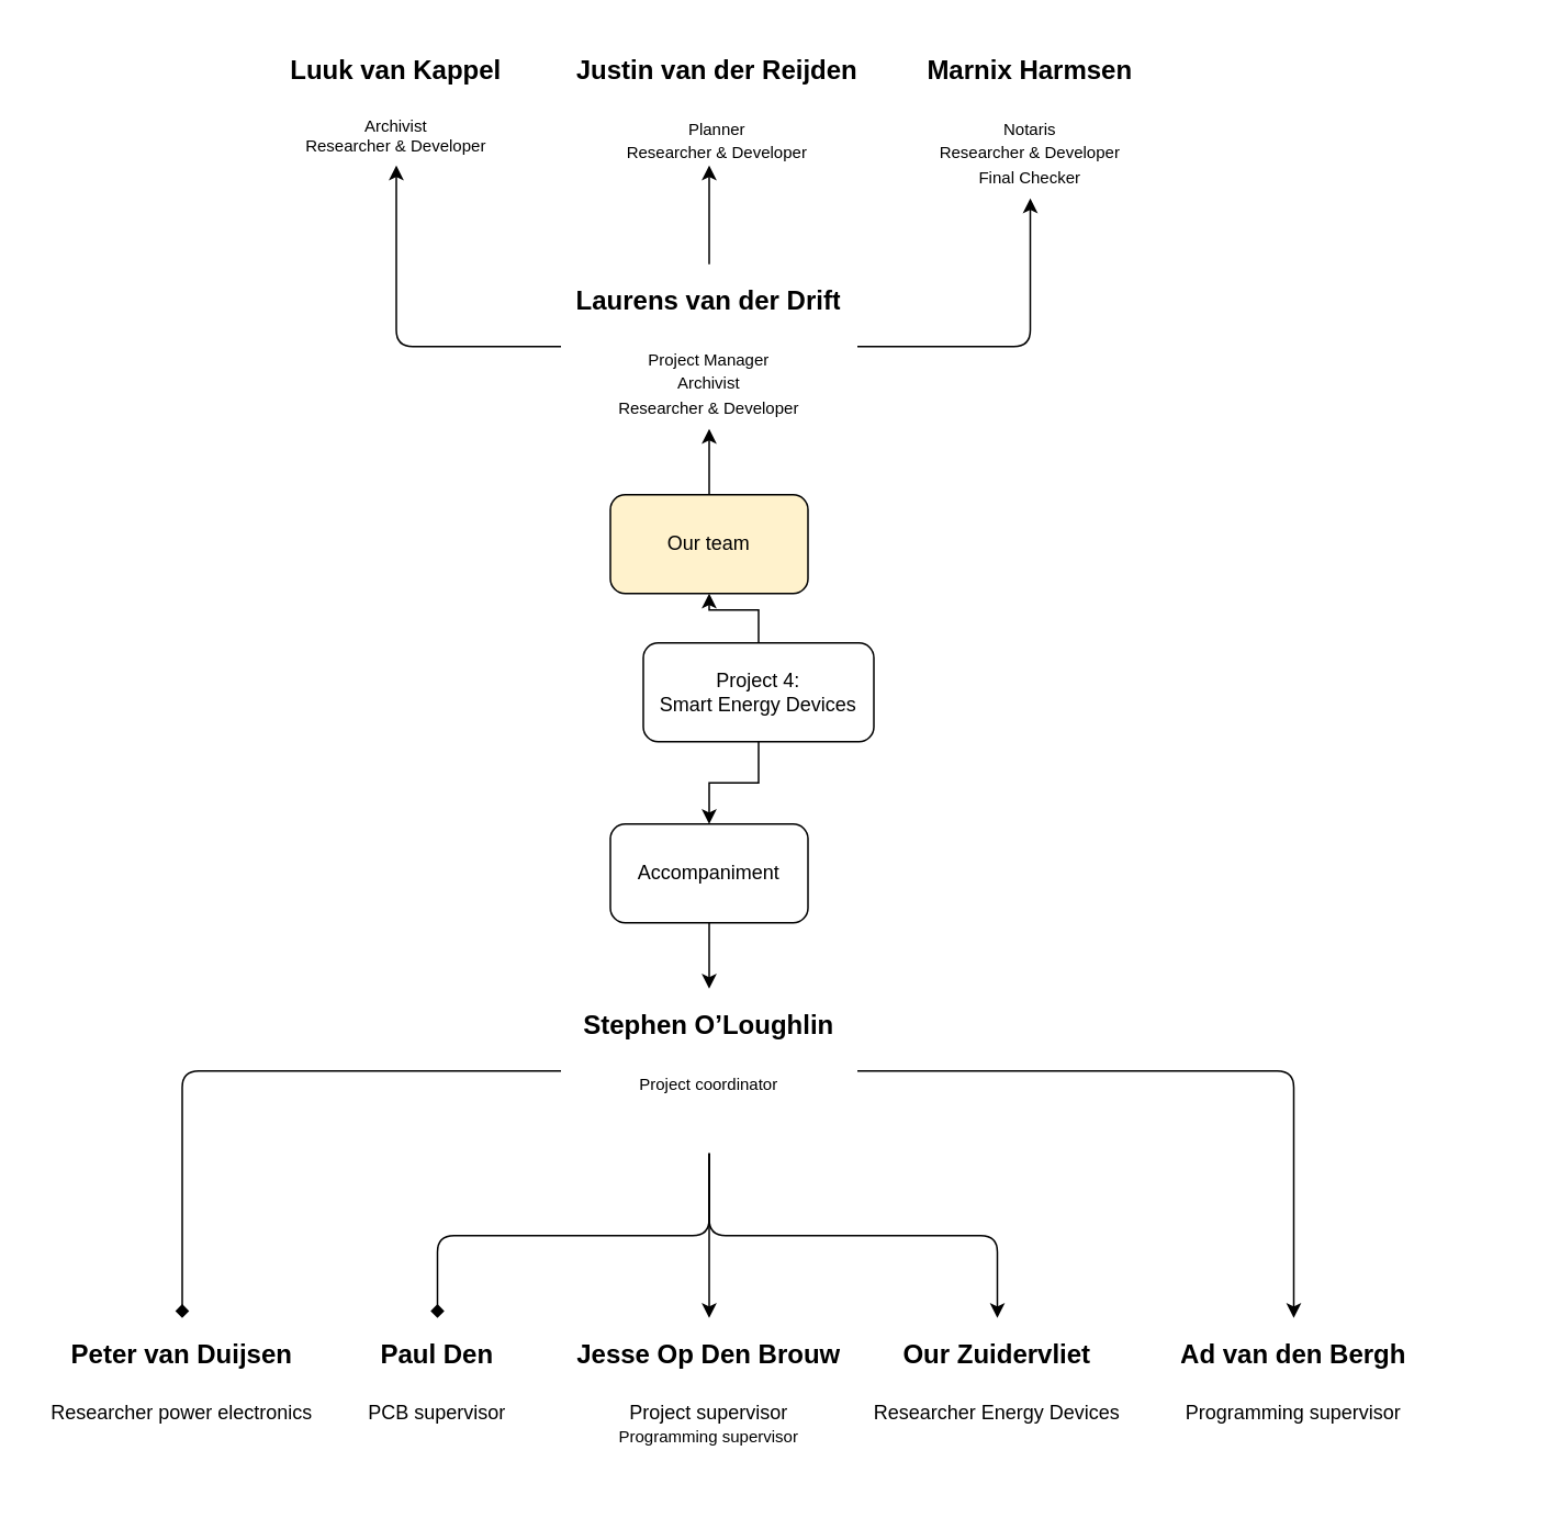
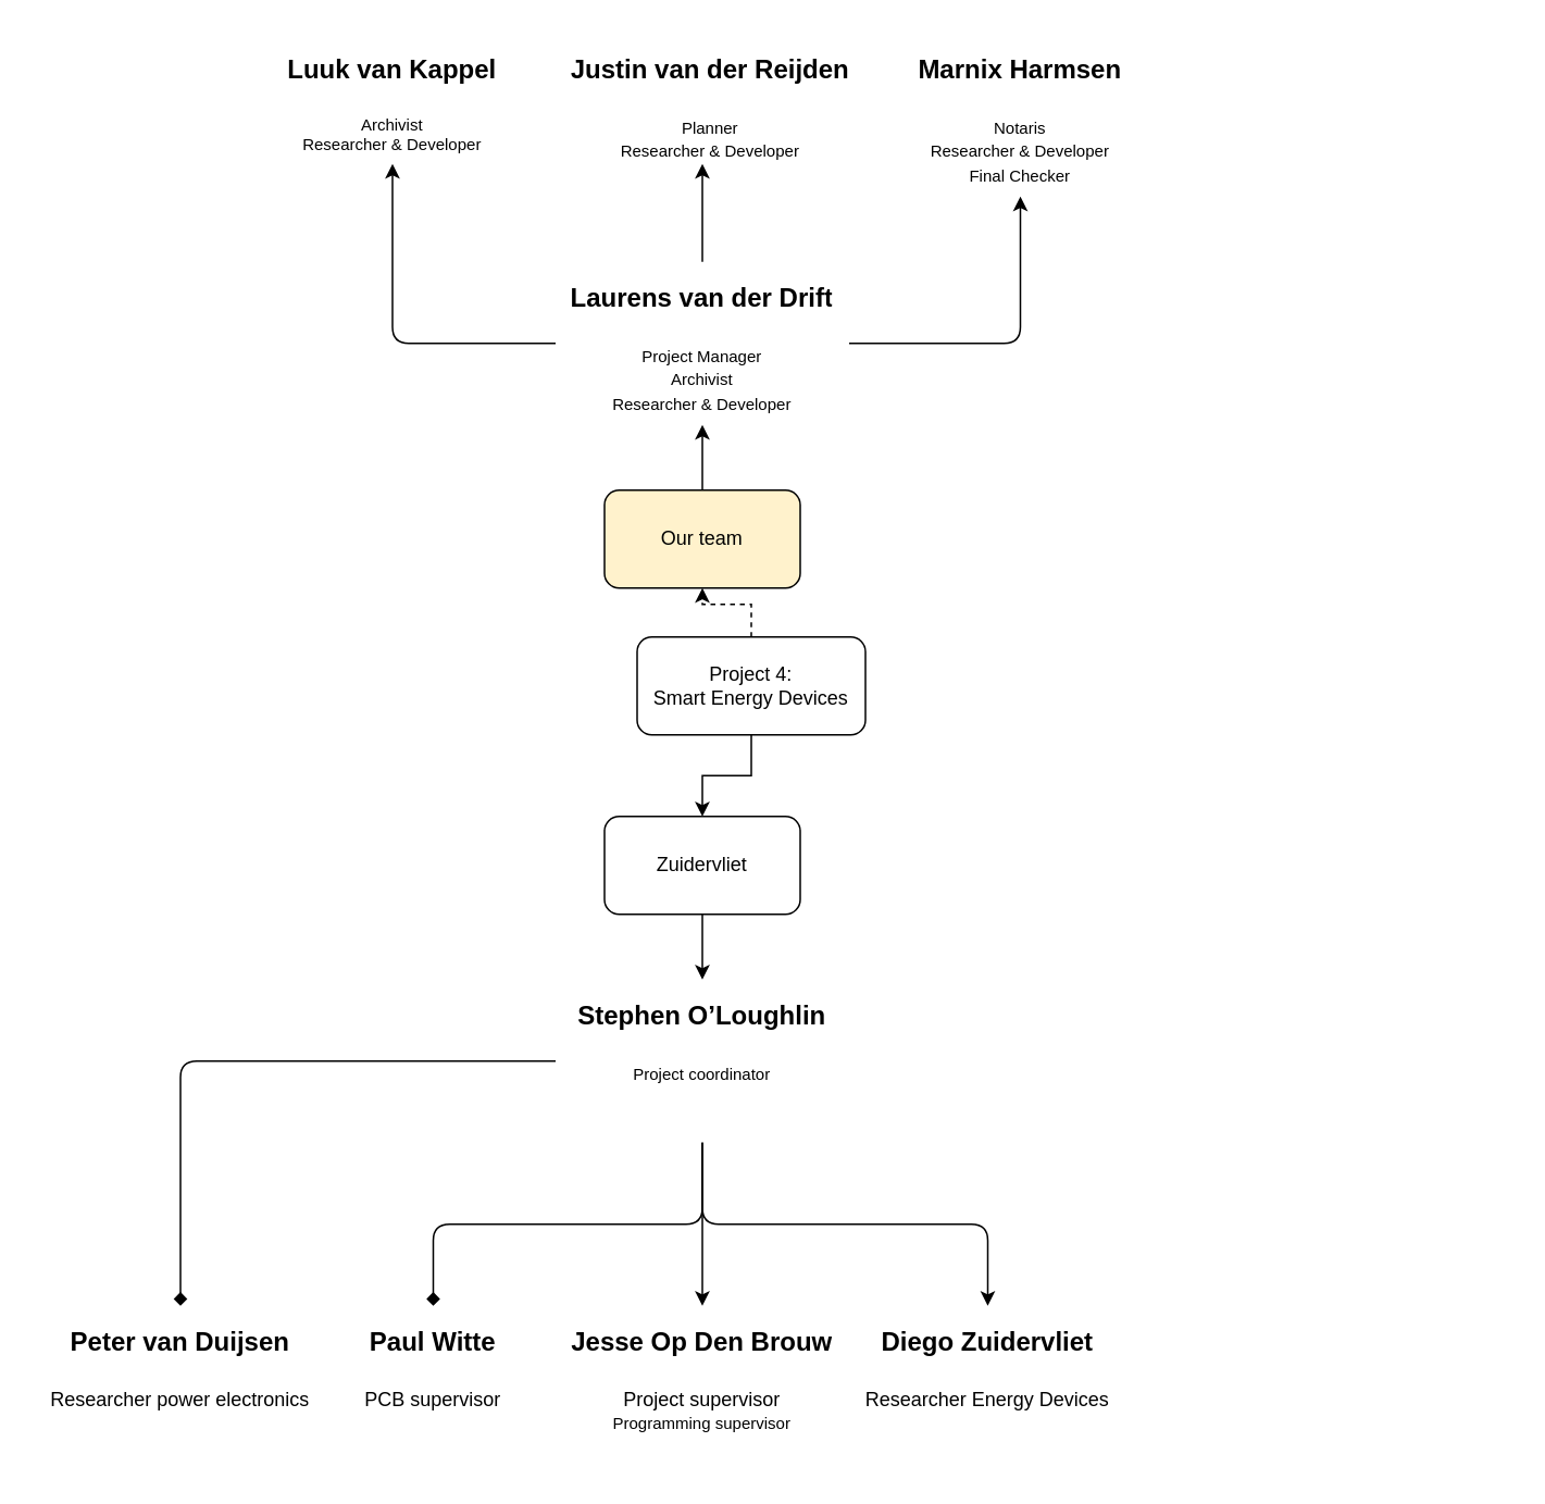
  <mxCell id="0" />
  <mxCell id="1" parent="0" />
  <mxCell id="2" style="edgeStyle=orthogonalEdgeStyle;rounded=0;orthogonalLoop=1;jettySize=auto;html=1;" edge="1" parent="1" source="4" target="6"><mxGeometry relative="1" as="geometry" /></mxCell>
- <mxCell id="3" style="edgeStyle=orthogonalEdgeStyle;rounded=0;orthogonalLoop=1;jettySize=auto;html=1;entryX=0.5;entryY=1;entryDx=0;entryDy=0;" edge="1" parent="1" source="4" target="18"><mxGeometry relative="1" as="geometry" /></mxCell>
+ <mxCell id="3" style="edgeStyle=orthogonalEdgeStyle;rounded=0;orthogonalLoop=1;jettySize=auto;html=1;entryX=0.5;entryY=1;entryDx=0;entryDy=0;dashed=1;" edge="1" parent="1" source="4" target="18"><mxGeometry relative="1" as="geometry" /></mxCell>
  <mxCell id="4" value="Project 4:&lt;br&gt;Smart Energy Devices" style="rounded=1;whiteSpace=wrap;html=1;" vertex="1" parent="1"><mxGeometry x="390" y="390" width="140" height="60" as="geometry" /></mxCell>
  <mxCell id="5" style="edgeStyle=orthogonalEdgeStyle;rounded=0;orthogonalLoop=1;jettySize=auto;html=1;entryX=0.5;entryY=0;entryDx=0;entryDy=0;" edge="1" parent="1" source="6" target="12"><mxGeometry relative="1" as="geometry" /></mxCell>
- <mxCell id="6" value="Accompaniment" style="rounded=1;whiteSpace=wrap;html=1;" vertex="1" parent="1"><mxGeometry x="370" y="500" width="120" height="60" as="geometry" /></mxCell>
+ <mxCell id="6" value="Zuidervliet" style="rounded=1;whiteSpace=wrap;html=1;" vertex="1" parent="1"><mxGeometry x="370" y="500" width="120" height="60" as="geometry" /></mxCell>
  <mxCell id="7" style="edgeStyle=orthogonalEdgeStyle;orthogonalLoop=1;jettySize=auto;html=1;entryX=0.5;entryY=0;entryDx=0;entryDy=0;rounded=1;endArrow=diamond;" edge="1" parent="1" source="12" target="17"><mxGeometry relative="1" as="geometry" /></mxCell>
- <mxCell id="8" style="edgeStyle=orthogonalEdgeStyle;orthogonalLoop=1;jettySize=auto;html=1;rounded=1;" edge="1" parent="1" source="12" target="14"><mxGeometry relative="1" as="geometry" /></mxCell>
  <mxCell id="9" style="edgeStyle=orthogonalEdgeStyle;orthogonalLoop=1;jettySize=auto;html=1;rounded=1;endArrow=diamond;" edge="1" parent="1" source="12" target="16"><mxGeometry relative="1" as="geometry" /></mxCell>
  <mxCell id="10" style="edgeStyle=orthogonalEdgeStyle;orthogonalLoop=1;jettySize=auto;html=1;rounded=1;" edge="1" parent="1" source="12" target="13"><mxGeometry relative="1" as="geometry" /></mxCell>
  <mxCell id="11" style="edgeStyle=orthogonalEdgeStyle;orthogonalLoop=1;jettySize=auto;html=1;entryX=0.5;entryY=0;entryDx=0;entryDy=0;rounded=1;" edge="1" parent="1" source="12" target="15"><mxGeometry relative="1" as="geometry" /></mxCell>
  <mxCell id="12" value="&lt;h1&gt;&lt;font style=&quot;font-size: 16px;&quot;&gt;Stephen O’Loughlin&lt;/font&gt;&lt;br&gt;&lt;/h1&gt;&lt;p&gt;&lt;font style=&quot;font-size: 10px;&quot;&gt;Project coordinator&lt;br&gt;&lt;/font&gt;&lt;/p&gt;" style="text;html=1;strokeColor=none;fillColor=none;spacing=5;spacingTop=-20;whiteSpace=wrap;overflow=hidden;rounded=0;align=center;" vertex="1" parent="1"><mxGeometry x="340" y="600" width="180" height="100" as="geometry" /></mxCell>
  <mxCell id="13" value="&lt;h1&gt;&lt;font style=&quot;font-size: 16px;&quot;&gt;Jesse Op Den Brouw&lt;/font&gt;&lt;br&gt;&lt;/h1&gt;&lt;p&gt;&lt;font style=&quot;&quot;&gt;Project supervisor&lt;br&gt;&lt;span style=&quot;font-size: 10px;&quot;&gt;Programming supervisor&lt;/span&gt;&lt;br&gt;&lt;/font&gt;&lt;/p&gt;" style="text;html=1;strokeColor=none;fillColor=none;spacing=5;spacingTop=-20;whiteSpace=wrap;overflow=hidden;rounded=0;align=center;" vertex="1" parent="1"><mxGeometry x="340" y="800" width="180" height="100" as="geometry" /></mxCell>
- <mxCell id="14" value="&lt;h1&gt;&lt;font style=&quot;font-size: 16px;&quot;&gt;Ad van den Bergh&lt;/font&gt;&lt;br&gt;&lt;/h1&gt;&lt;p&gt;&lt;font style=&quot;&quot;&gt;Programming supervisor&lt;br&gt;&lt;/font&gt;&lt;/p&gt;" style="text;html=1;strokeColor=none;fillColor=none;spacing=5;spacingTop=-20;whiteSpace=wrap;overflow=hidden;rounded=0;align=center;" vertex="1" parent="1"><mxGeometry x="695" y="800" width="180" height="100" as="geometry" /></mxCell>
- <mxCell id="15" value="&lt;h1&gt;&lt;font style=&quot;font-size: 16px;&quot;&gt;Our Zuidervliet&lt;/font&gt;&lt;br&gt;&lt;/h1&gt;&lt;p&gt;&lt;font style=&quot;&quot;&gt;Researcher Energy Devices&lt;br&gt;&lt;/font&gt;&lt;/p&gt;" style="text;html=1;strokeColor=none;fillColor=none;spacing=5;spacingTop=-20;whiteSpace=wrap;overflow=hidden;rounded=0;align=center;" vertex="1" parent="1"><mxGeometry x="515" y="800" width="180" height="100" as="geometry" /></mxCell>
- <mxCell id="16" value="&lt;h1&gt;&lt;font style=&quot;font-size: 16px;&quot;&gt;Paul Den&lt;/font&gt;&lt;br&gt;&lt;/h1&gt;&lt;p&gt;&lt;font style=&quot;&quot;&gt;PCB supervisor&lt;br&gt;&lt;/font&gt;&lt;/p&gt;" style="text;html=1;strokeColor=none;fillColor=none;spacing=5;spacingTop=-20;whiteSpace=wrap;overflow=hidden;rounded=0;align=center;" vertex="1" parent="1"><mxGeometry x="175" y="800" width="180" height="100" as="geometry" /></mxCell>
+ <mxCell id="15" value="&lt;h1&gt;&lt;font style=&quot;font-size: 16px;&quot;&gt;Diego Zuidervliet&lt;/font&gt;&lt;br&gt;&lt;/h1&gt;&lt;p&gt;&lt;font style=&quot;&quot;&gt;Researcher Energy Devices&lt;br&gt;&lt;/font&gt;&lt;/p&gt;" style="text;html=1;strokeColor=none;fillColor=none;spacing=5;spacingTop=-20;whiteSpace=wrap;overflow=hidden;rounded=0;align=center;" vertex="1" parent="1"><mxGeometry x="515" y="800" width="180" height="100" as="geometry" /></mxCell>
+ <mxCell id="16" value="&lt;h1&gt;&lt;font style=&quot;font-size: 16px;&quot;&gt;Paul Witte&lt;/font&gt;&lt;br&gt;&lt;/h1&gt;&lt;p&gt;&lt;font style=&quot;&quot;&gt;PCB supervisor&lt;br&gt;&lt;/font&gt;&lt;/p&gt;" style="text;html=1;strokeColor=none;fillColor=none;spacing=5;spacingTop=-20;whiteSpace=wrap;overflow=hidden;rounded=0;align=center;" vertex="1" parent="1"><mxGeometry x="175" y="800" width="180" height="100" as="geometry" /></mxCell>
  <mxCell id="17" value="&lt;h1&gt;&lt;font style=&quot;font-size: 16px;&quot;&gt;Peter van Duijsen&lt;/font&gt;&lt;br&gt;&lt;/h1&gt;&lt;p&gt;Researcher power electronics&lt;/p&gt;" style="text;html=1;strokeColor=none;fillColor=none;spacing=5;spacingTop=-20;whiteSpace=wrap;overflow=hidden;rounded=0;align=center;" vertex="1" parent="1"><mxGeometry x="20" y="800" width="180" height="100" as="geometry" /></mxCell>
  <mxCell id="18" value="Our team" style="rounded=1;whiteSpace=wrap;html=1;fillColor=#fff2cc;" vertex="1" parent="1"><mxGeometry x="370" y="300" width="120" height="60" as="geometry" /></mxCell>
  <mxCell id="19" value="" style="group" vertex="1" connectable="0" parent="1"><mxGeometry x="360" y="30" width="565" height="230" as="geometry" /></mxCell>
  <mxCell id="20" value="&lt;h1&gt;&lt;font style=&quot;font-size: 16px;&quot;&gt;Justin van der Reijden&lt;/font&gt;&lt;/h1&gt;&lt;p&gt;&lt;font style=&quot;font-size: 10px;&quot;&gt;Planner&lt;br&gt;Researcher &amp;amp; Developer&lt;/font&gt;&lt;/p&gt;" style="text;html=1;strokeColor=none;fillColor=none;spacing=5;spacingTop=-20;whiteSpace=wrap;overflow=hidden;rounded=0;align=center;" vertex="1" parent="19"><mxGeometry x="-15" y="-10" width="180" height="80" as="geometry" /></mxCell>
  <mxCell id="21" value="&lt;h1&gt;&lt;font style=&quot;font-size: 16px;&quot;&gt;Marnix Harmsen&lt;/font&gt;&lt;/h1&gt;&lt;p&gt;&lt;font style=&quot;font-size: 10px;&quot;&gt;Notaris&lt;br&gt;Researcher &amp;amp; Developer&lt;br&gt;Final Checker&lt;/font&gt;&lt;/p&gt;" style="text;html=1;strokeColor=none;fillColor=none;spacing=5;spacingTop=-20;whiteSpace=wrap;overflow=hidden;rounded=0;align=center;" vertex="1" parent="19"><mxGeometry x="175" y="-10" width="180" height="100" as="geometry" /></mxCell>
  <mxCell id="22" value="&lt;h1&gt;&lt;span style=&quot;font-size: 16px;&quot;&gt;Luuk van Kappel&lt;/span&gt;&lt;/h1&gt;&lt;p style=&quot;font-size: 10px;&quot;&gt;Archivist&lt;br&gt;Researcher &amp;amp; Developer&lt;br&gt;&lt;/p&gt;" style="text;html=1;strokeColor=none;fillColor=none;spacing=5;spacingTop=-20;whiteSpace=wrap;overflow=hidden;rounded=0;align=center;" vertex="1" parent="19"><mxGeometry x="-210" y="-10" width="180" height="80" as="geometry" /></mxCell>
  <mxCell id="23" style="edgeStyle=orthogonalEdgeStyle;rounded=0;orthogonalLoop=1;jettySize=auto;html=1;" edge="1" parent="1" source="18" target="27"><mxGeometry relative="1" as="geometry" /></mxCell>
  <mxCell id="24" style="edgeStyle=orthogonalEdgeStyle;rounded=0;orthogonalLoop=1;jettySize=auto;html=1;" edge="1" parent="1" source="27"><mxGeometry relative="1" as="geometry"><mxPoint y="100" as="targetPoint" x="430" /></mxGeometry></mxCell>
  <mxCell id="25" style="edgeStyle=orthogonalEdgeStyle;rounded=1;orthogonalLoop=1;jettySize=auto;html=1;" edge="1" parent="1" source="27" target="22"><mxGeometry relative="1" as="geometry" /></mxCell>
  <mxCell id="26" style="edgeStyle=orthogonalEdgeStyle;rounded=1;orthogonalLoop=1;jettySize=auto;html=1;entryX=0.5;entryY=1;entryDx=0;entryDy=0;" edge="1" parent="1" source="27" target="21"><mxGeometry relative="1" as="geometry" /></mxCell>
  <mxCell id="27" value="&lt;h1&gt;&lt;span style=&quot;font-size: 16px;&quot;&gt;Laurens van der Drift&lt;/span&gt;&lt;/h1&gt;&lt;p&gt;&lt;font style=&quot;font-size: 10px;&quot;&gt;Project Manager&lt;br&gt;Archivist&lt;br&gt;Researcher &amp;amp; Developer&lt;br&gt;&lt;/font&gt;&lt;/p&gt;" style="text;html=1;strokeColor=none;fillColor=none;spacing=5;spacingTop=-20;whiteSpace=wrap;overflow=hidden;rounded=0;align=center;" vertex="1" parent="1"><mxGeometry x="340" y="160" width="180" height="100" as="geometry" /></mxCell>
